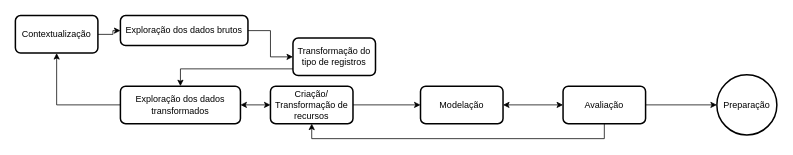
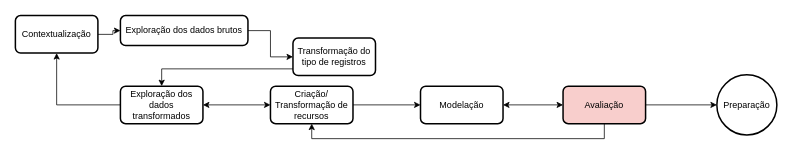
  <mxCell id="0" />
  <mxCell id="1" parent="0" />
  <mxCell id="2" style="edgeStyle=orthogonalEdgeStyle;rounded=0;orthogonalLoop=1;jettySize=auto;html=1;" parent="1" source="3" target="5" edge="1"><mxGeometry relative="1" as="geometry" /></mxCell>
  <mxCell id="3" value="Contextualização" style="rounded=1;whiteSpace=wrap;html=1;absoluteArcSize=1;arcSize=14;strokeWidth=2;" parent="1" vertex="1"><mxGeometry x="20" y="20" width="110" height="50" as="geometry" /></mxCell>
  <mxCell id="4" value="" style="edgeStyle=orthogonalEdgeStyle;rounded=0;orthogonalLoop=1;jettySize=auto;html=1;" parent="1" source="5" target="7" edge="1"><mxGeometry relative="1" as="geometry" /></mxCell>
  <mxCell id="5" value="Exploração dos dados brutos" style="rounded=1;whiteSpace=wrap;html=1;absoluteArcSize=1;arcSize=14;strokeWidth=2;" parent="1" vertex="1"><mxGeometry x="160" y="20" width="170" height="40" as="geometry" /></mxCell>
  <mxCell id="6" style="edgeStyle=orthogonalEdgeStyle;rounded=0;orthogonalLoop=1;jettySize=auto;html=1;entryX=0.5;entryY=0;entryDx=0;entryDy=0;" parent="1" source="7" target="9" edge="1"><mxGeometry relative="1" as="geometry"><Array as="points"><mxPoint x="415" y="91" /><mxPoint x="215" y="91" /></Array></mxGeometry></mxCell>
  <mxCell id="7" value="Transformação do tipo de registros" style="rounded=1;whiteSpace=wrap;html=1;absoluteArcSize=1;arcSize=14;strokeWidth=2;" parent="1" vertex="1"><mxGeometry x="390" y="50" width="110" height="50" as="geometry" /></mxCell>
  <mxCell id="8" style="edgeStyle=orthogonalEdgeStyle;rounded=0;orthogonalLoop=1;jettySize=auto;html=1;" parent="1" source="9" target="3" edge="1"><mxGeometry relative="1" as="geometry" /></mxCell>
- <mxCell id="9" value="Exploração dos dados transformados" style="rounded=1;whiteSpace=wrap;html=1;absoluteArcSize=1;arcSize=14;strokeWidth=2;" parent="1" vertex="1"><mxGeometry x="160" y="114" width="160" height="50" as="geometry" /></mxCell>
+ <mxCell id="9" value="Exploração dos dados transformados" style="rounded=1;whiteSpace=wrap;html=1;absoluteArcSize=1;arcSize=14;strokeWidth=2;" parent="1" vertex="1"><mxGeometry x="160" y="114" width="110" height="50" as="geometry" /></mxCell>
  <mxCell id="10" style="edgeStyle=orthogonalEdgeStyle;rounded=0;orthogonalLoop=1;jettySize=auto;html=1;entryX=1;entryY=0.5;entryDx=0;entryDy=0;startArrow=classic;startFill=1;" parent="1" source="12" target="9" edge="1"><mxGeometry relative="1" as="geometry" /></mxCell>
  <mxCell id="11" style="edgeStyle=orthogonalEdgeStyle;rounded=0;orthogonalLoop=1;jettySize=auto;html=1;entryX=0;entryY=0.5;entryDx=0;entryDy=0;" parent="1" source="12" target="15" edge="1"><mxGeometry relative="1" as="geometry" /></mxCell>
  <mxCell id="12" value="Criação/ Transformação de recursos" style="rounded=1;whiteSpace=wrap;html=1;absoluteArcSize=1;arcSize=14;strokeWidth=2;" parent="1" vertex="1"><mxGeometry x="360" y="114" width="110" height="50" as="geometry" /></mxCell>
  <mxCell id="13" value="" style="edgeStyle=orthogonalEdgeStyle;rounded=0;orthogonalLoop=1;jettySize=auto;html=1;strokeColor=none;startArrow=open;startFill=0;" parent="1" source="15" target="18" edge="1"><mxGeometry relative="1" as="geometry" /></mxCell>
  <mxCell id="14" value="" style="edgeStyle=orthogonalEdgeStyle;rounded=0;orthogonalLoop=1;jettySize=auto;html=1;startArrow=classic;startFill=1;" parent="1" source="15" target="18" edge="1"><mxGeometry relative="1" as="geometry" /></mxCell>
  <mxCell id="15" value="Modelação" style="rounded=1;whiteSpace=wrap;html=1;absoluteArcSize=1;arcSize=14;strokeWidth=2;" parent="1" vertex="1"><mxGeometry x="560" y="114" width="110" height="50" as="geometry" /></mxCell>
  <mxCell id="16" style="edgeStyle=orthogonalEdgeStyle;rounded=0;orthogonalLoop=1;jettySize=auto;html=1;entryX=0.5;entryY=1;entryDx=0;entryDy=0;" parent="1" source="18" target="12" edge="1"><mxGeometry relative="1" as="geometry"><Array as="points"><mxPoint x="805" y="184" /><mxPoint x="415" y="184" /></Array></mxGeometry></mxCell>
  <mxCell id="17" value="" style="edgeStyle=orthogonalEdgeStyle;rounded=0;orthogonalLoop=1;jettySize=auto;html=1;" parent="1" source="18" target="19" edge="1"><mxGeometry relative="1" as="geometry" /></mxCell>
- <mxCell id="18" value="Avaliação" style="rounded=1;whiteSpace=wrap;html=1;absoluteArcSize=1;arcSize=14;strokeWidth=2;" parent="1" vertex="1"><mxGeometry x="750" y="114" width="110" height="50" as="geometry" /></mxCell>
+ <mxCell id="18" value="Avaliação" style="rounded=1;whiteSpace=wrap;html=1;absoluteArcSize=1;arcSize=14;strokeWidth=2;fillColor=#f8cecc;" parent="1" vertex="1"><mxGeometry x="750" y="114" width="110" height="50" as="geometry" /></mxCell>
  <mxCell id="19" value="Preparação" style="ellipse;whiteSpace=wrap;html=1;rounded=1;arcSize=14;strokeWidth=2;" parent="1" vertex="1"><mxGeometry x="955" y="99" width="80" height="80" as="geometry" /></mxCell>
